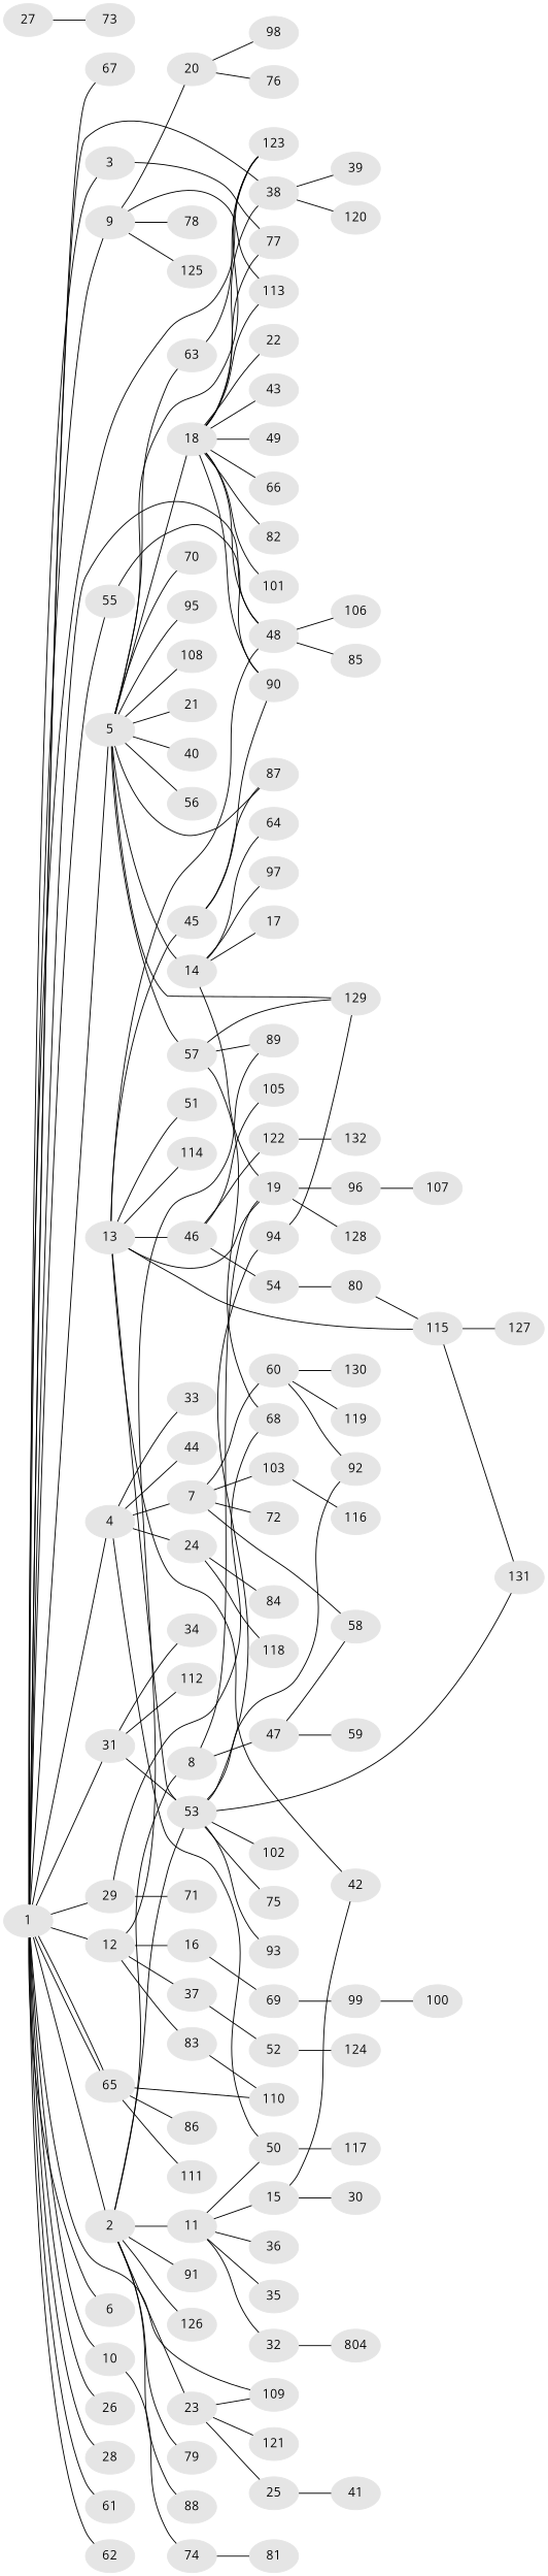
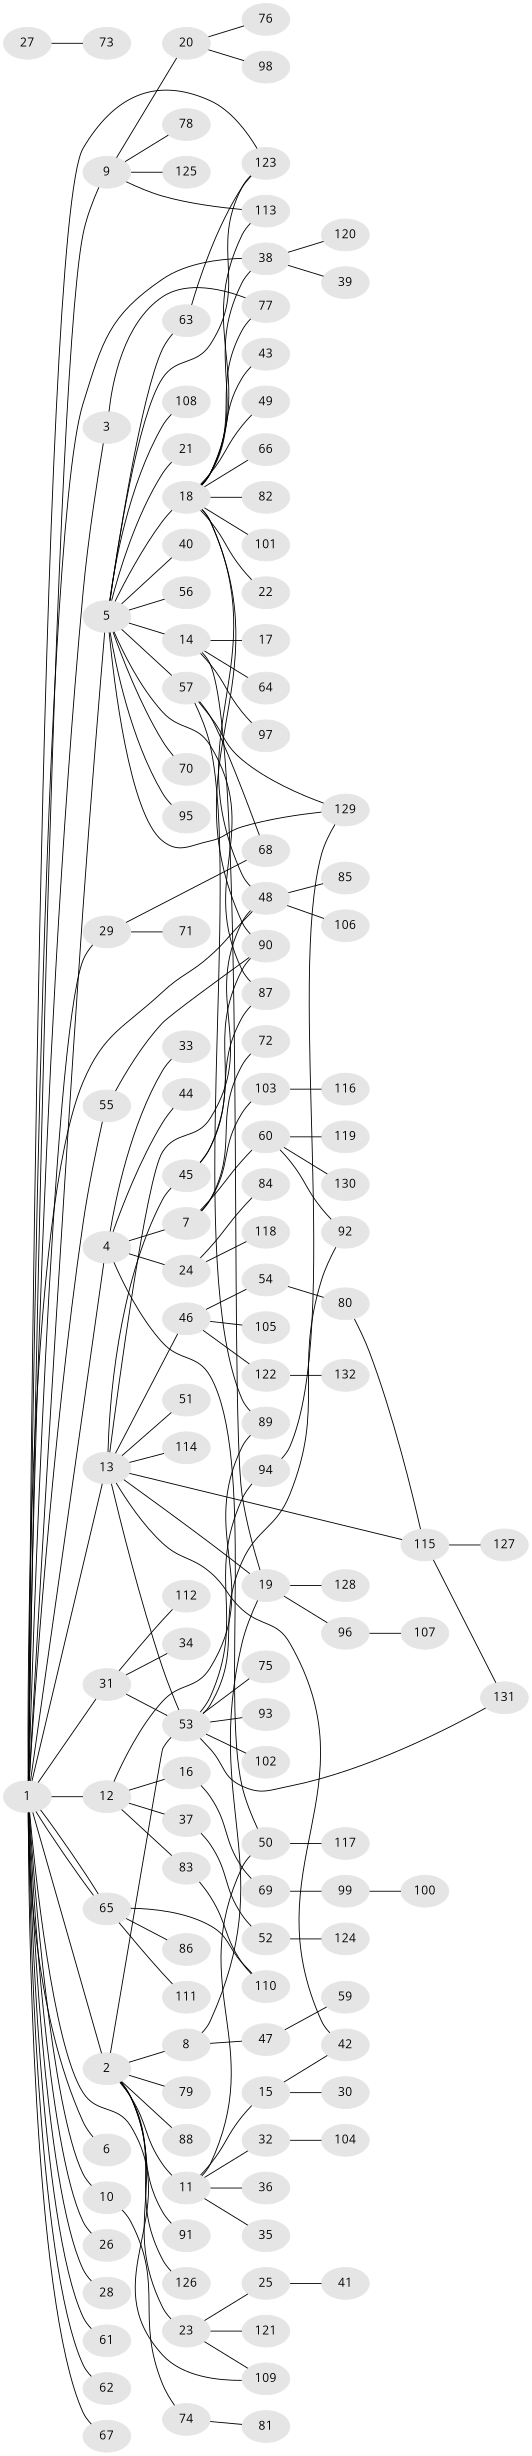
  graph {
    fontname="Open Sans"
    rankdir=LR
    node [color=gray90 fontname="Open Sans" style=filled]
    edge [fontname="Open Sans"]
    1
    2
    3
    4
    5
    6
    9
    10
    12
    13
    26
    28
    29
    31
    38
    48
    55
    61
    62
    65
    67
    109
    123
    8
    11
    23
    53
    79
    88
    91
    126
    77
    7
    24
    33
    44
    50
    14
    18
    21
    40
    56
    57
    63
    70
    87
    95
    108
    129
    20
    78
    113
    125
    74
    16
    37
    83
    89
    19
    42
    45
    46
    51
    114
    115
    68
    71
    34
    112
    39
    120
    85
    106
    90
    86
    110
    111
    47
    15
    32
    35
    36
    25
    121
    75
    92
    93
    94
    102
    131
-   58
    60
    72
    103
    84
    118
    117
    17
    64
    97
    22
    43
    49
    66
    82
    101
    119
    130
    116
    96
    128
    59
    76
    98
    81
    30
-   104 [label=804]
+   104
    69
    52
    54
    105
    122
    127
    99
    27
    73
    107
    41
    124
    80
    132
    100
    1 -- 2
    1 -- 3
    1 -- 4
    1 -- 5
    1 -- 6
    1 -- 9
    1 -- 10
    1 -- 12
+   1 -- 13
    1 -- 26
    1 -- 28
    1 -- 29
    1 -- 31
    1 -- 38
    1 -- 48
    1 -- 55
    1 -- 61
    1 -- 62
    1 -- 65
    1 -- 65
    1 -- 67
    1 -- 109
    1 -- 123
    2 -- 8
    2 -- 11
    2 -- 23
    2 -- 53
    2 -- 79
    2 -- 88
    2 -- 91
    2 -- 126
    3 -- 77
    4 -- 7
    4 -- 24
    4 -- 33
    4 -- 44
    4 -- 50
    5 -- 123
    5 -- 14
    5 -- 18
    5 -- 21
    5 -- 40
    5 -- 56
    5 -- 57
    5 -- 63
    5 -- 70
    5 -- 87
    5 -- 95
    5 -- 108
    5 -- 129
    9 -- 20
    9 -- 78
    9 -- 113
    9 -- 125
    10 -- 74
    12 -- 16
    12 -- 37
    12 -- 83
    12 -- 89
    13 -- 48
    13 -- 53
    13 -- 19
    13 -- 42
    13 -- 45
    13 -- 46
    13 -- 51
    13 -- 114
    13 -- 115
    29 -- 68
    29 -- 71
    31 -- 53
    31 -- 34
    31 -- 112
    38 -- 39
    38 -- 120
    48 -- 85
    48 -- 106
    55 -- 90
    65 -- 86
    65 -- 110
    65 -- 111
    8 -- 19
    8 -- 47
    11 -- 50
    11 -- 15
    11 -- 32
    11 -- 35
    11 -- 36
    23 -- 109
    23 -- 25
    23 -- 121
    53 -- 75
    53 -- 92
    53 -- 93
    53 -- 94
    53 -- 102
    53 -- 131
-   7 -- 58
    7 -- 60
    7 -- 72
    7 -- 103
    24 -- 84
    24 -- 118
    50 -- 117
    14 -- 19
    14 -- 17
    14 -- 64
    14 -- 97
    18 -- 38
    18 -- 48
    18 -- 77
    18 -- 113
    18 -- 90
    18 -- 22
    18 -- 43
    18 -- 49
    18 -- 66
    18 -- 82
    18 -- 101
    57 -- 129
    57 -- 89
    57 -- 68
    63 -- 123
    20 -- 76
    20 -- 98
    74 -- 81
    16 -- 69
    37 -- 52
    83 -- 110
    19 -- 96
    19 -- 128
    45 -- 87
    45 -- 90
    46 -- 54
    46 -- 105
    46 -- 122
    115 -- 131
    115 -- 127
-   47 -- 58
    47 -- 59
    15 -- 42
    15 -- 30
    32 -- 104
    25 -- 41
    94 -- 129
    60 -- 92
    60 -- 119
    60 -- 130
    103 -- 116
    96 -- 107
    69 -- 99
    52 -- 124
    54 -- 80
    122 -- 132
    99 -- 100
    27 -- 73
    80 -- 115
  }
